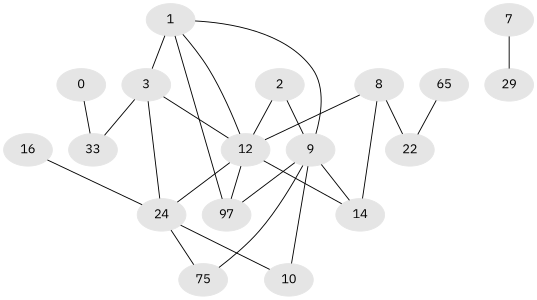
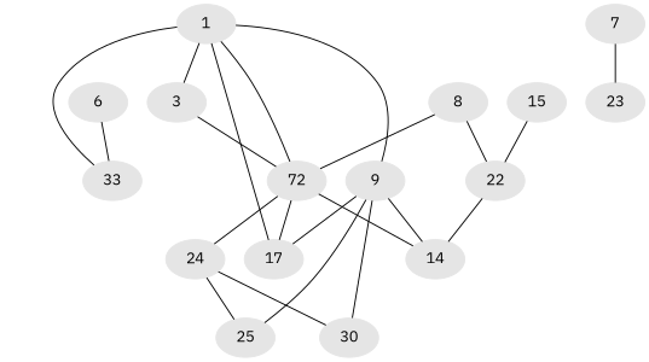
  graph {
    fontname="IBM Plex Sans"
    node [color=gray90 fontname="IBM Plex Sans" style=filled]
    edge [fontname="IBM Plex Sans" weight=1.0]
    1
    3
    9
-   12
-   17 [label=97]
+   12 [label=72]
+   17
    n6 [label=33]
    24
    14
-   25 [label=75]
-   30 [label=10]
-   2
+   25
+   30
    n12 [label=8]
    22
-   16
-   6 [label=0]
+   6
    7
-   29
-   15 [label=65]
+   29 [label=23]
+   15
    1 -- 3 [weight=2.0]
    1 -- 9
    1 -- 12
    1 -- 17
    3 -- 12
-   3 -- n6
-   3 -- 24
+   1 -- n6
    9 -- 17
    9 -- 14
    9 -- 25
    9 -- 30
    12 -- 17
    12 -- 24
    12 -- 14 [weight=2.0]
    24 -- 25
    24 -- 30
-   2 -- 9
-   2 -- 12
    n12 -- 12
-   n12 -- 14
+   22 -- 14
    n12 -- 22
-   16 -- 24
    6 -- n6
    7 -- 29 [weight=2.0]
    15 -- 22
  }
